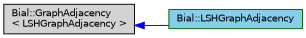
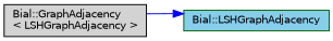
  digraph {
    rankdir=LR
    node [fontname=Helvetica fontsize=10 shape=record style=filled]
    n1 [color=black fillcolor=lightgrey height=0.2 label="Bial::GraphAdjacency\l\< LSHGraphAdjacency \>" width=0.4]
    n2 [color=darkgreen fillcolor=skyblue height=0.2 label="Bial::LSHGraphAdjacency" width=0.4]
-   n1 -> n2 [color=blue dir=back fontname=Helvetica fontsize=10 labelfontname=Helvetica labelfontsize=10 style=solid]
+   n2 -> n1 [color=blue dir=back fontname=Helvetica fontsize=10 labelfontname=Helvetica labelfontsize=10 style=solid]
  }
